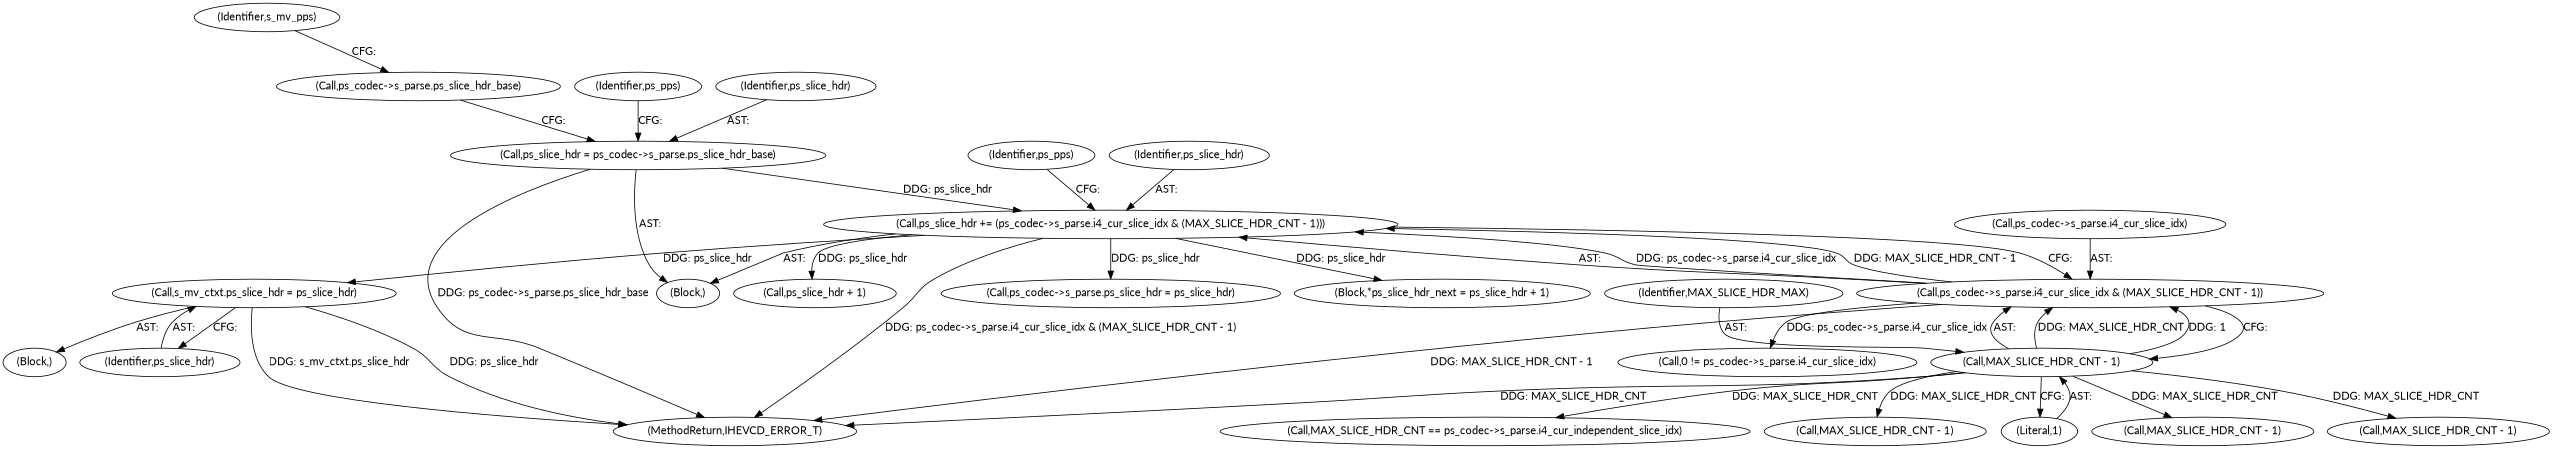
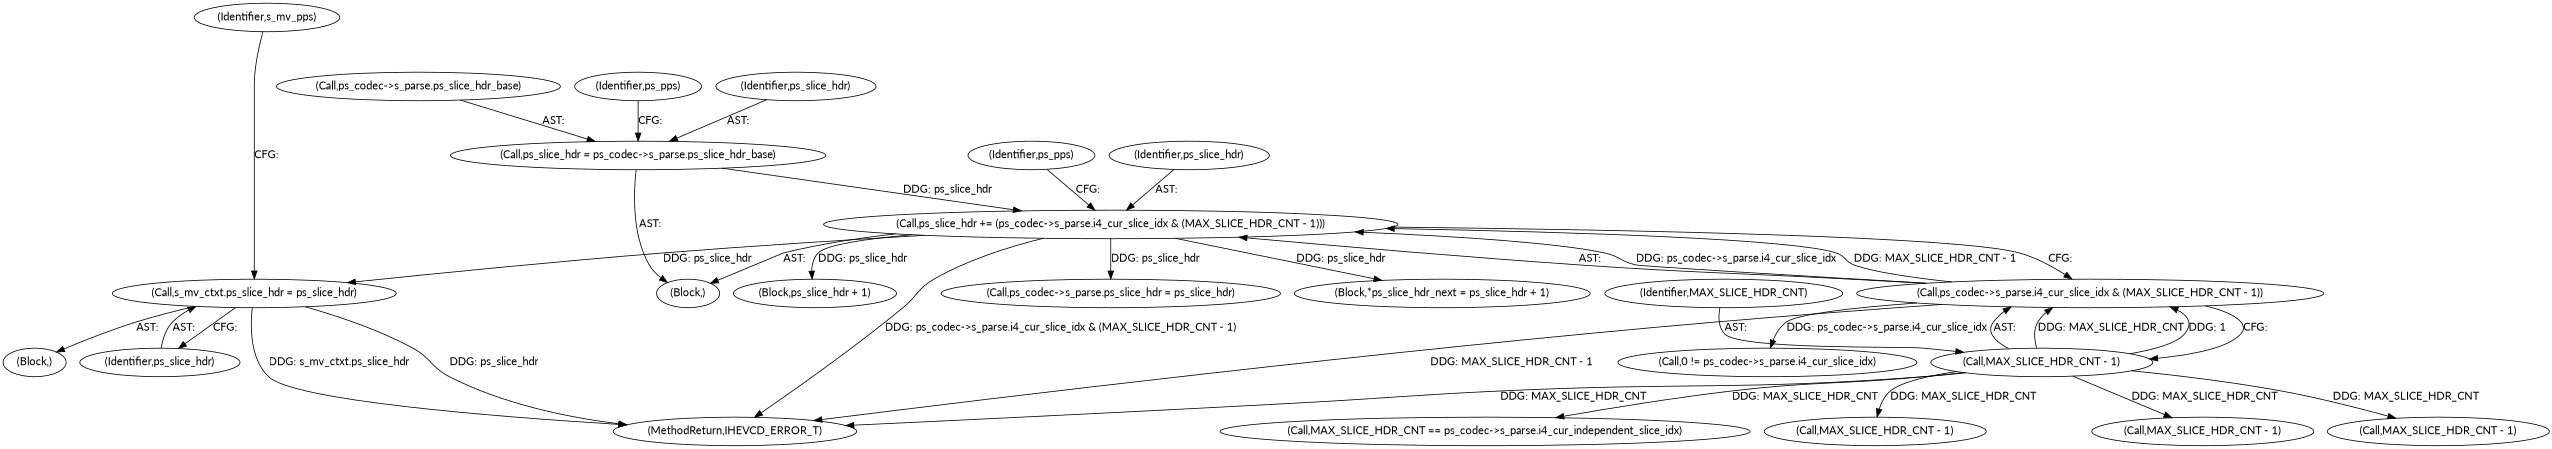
  digraph {
    fontname=Lato
    node [fontname=Lato]
    edge [fontname=Lato]
    n1 [label="(Call,s_mv_ctxt.ps_slice_hdr = ps_slice_hdr)"]
    n2 [label="(Identifier,ps_slice_hdr)"]
    n3 [label="(Block,)"]
    n4 [label="(MethodReturn,IHEVCD_ERROR_T)"]
    n5 [label="(Call,ps_slice_hdr += (ps_codec->s_parse.i4_cur_slice_idx & (MAX_SLICE_HDR_CNT - 1)))"]
    n6 [label="(Call,ps_codec->s_parse.i4_cur_slice_idx & (MAX_SLICE_HDR_CNT - 1))"]
    n7 [label="(Call,ps_codec->s_parse.ps_slice_hdr = ps_slice_hdr)"]
    n8 [label="(Block,*ps_slice_hdr_next = ps_slice_hdr + 1)"]
-   n9 [label="(Call,ps_slice_hdr + 1)"]
+   n9 [label="(Block,ps_slice_hdr + 1)"]
    n10 [label="(Block,)"]
    n11 [label="(Call,MAX_SLICE_HDR_CNT - 1)"]
    n12 [label="(Call,0 != ps_codec->s_parse.i4_cur_slice_idx)"]
    n13 [label="(Call,MAX_SLICE_HDR_CNT - 1)"]
    n14 [label="(Call,MAX_SLICE_HDR_CNT == ps_codec->s_parse.i4_cur_independent_slice_idx)"]
    n15 [label="(Call,MAX_SLICE_HDR_CNT - 1)"]
-   n16 [label="(Literal,1)"]
    n17 [label="(Call,MAX_SLICE_HDR_CNT - 1)"]
    n18 [label="(Call,ps_slice_hdr = ps_codec->s_parse.ps_slice_hdr_base)"]
    n19 [label="(Call,ps_codec->s_parse.ps_slice_hdr_base)"]
    n20 [label="(Identifier,ps_pps)"]
    n21 [label="(Identifier,ps_pps)"]
    n22 [label="(Identifier,s_mv_pps)"]
    n23 [label="(Identifier,ps_slice_hdr)"]
-   n24 [label="(Call,ps_codec->s_parse.i4_cur_slice_idx)"]
-   n25 [label="(Identifier,MAX_SLICE_HDR_MAX)"]
+   n25 [label="(Identifier,MAX_SLICE_HDR_CNT)"]
    n26 [label="(Identifier,ps_slice_hdr)"]
    n1 -> n2 [label="CFG: "]
    n1 -> n3 [label="AST: "]
    n1 -> n4 [label="DDG: ps_slice_hdr"]
    n1 -> n4 [label="DDG: s_mv_ctxt.ps_slice_hdr"]
    n2 -> n1 [label="AST: "]
    n5 -> n1 [label="DDG: ps_slice_hdr"]
    n5 -> n4 [label="DDG: ps_codec->s_parse.i4_cur_slice_idx & (MAX_SLICE_HDR_CNT - 1)"]
    n5 -> n6 [label="CFG: "]
    n5 -> n7 [label="DDG: ps_slice_hdr"]
    n5 -> n8 [label="DDG: ps_slice_hdr"]
    n5 -> n9 [label="DDG: ps_slice_hdr"]
    n5 -> n10 [label="AST: "]
    n6 -> n4 [label="DDG: MAX_SLICE_HDR_CNT - 1"]
    n6 -> n5 [label="AST: "]
    n6 -> n5 [label="DDG: ps_codec->s_parse.i4_cur_slice_idx"]
    n6 -> n5 [label="DDG: MAX_SLICE_HDR_CNT - 1"]
    n6 -> n11 [label="CFG: "]
    n6 -> n12 [label="DDG: ps_codec->s_parse.i4_cur_slice_idx"]
    n11 -> n4 [label="DDG: MAX_SLICE_HDR_CNT"]
    n11 -> n6 [label="AST: "]
    n11 -> n6 [label="DDG: MAX_SLICE_HDR_CNT"]
    n11 -> n6 [label="DDG: 1"]
    n11 -> n13 [label="DDG: MAX_SLICE_HDR_CNT"]
    n11 -> n14 [label="DDG: MAX_SLICE_HDR_CNT"]
    n11 -> n15 [label="DDG: MAX_SLICE_HDR_CNT"]
-   n11 -> n16 [label="CFG: "]
    n11 -> n17 [label="DDG: MAX_SLICE_HDR_CNT"]
-   n16 -> n11 [label="AST: "]
-   n18 -> n4 [label="DDG: ps_codec->s_parse.ps_slice_hdr_base"]
    n18 -> n5 [label="DDG: ps_slice_hdr"]
    n18 -> n10 [label="AST: "]
-   n19 -> n18 [label="CFG: "]
+   n19 -> n18 [label="AST: "]
    n20 -> n18 [label="CFG: "]
    n21 -> n5 [label="CFG: "]
-   n22 -> n19 [label="CFG: "]
+   n22 -> n1 [label="CFG: "]
    n23 -> n5 [label="AST: "]
-   n24 -> n6 [label="AST: "]
    n25 -> n11 [label="AST: "]
    n26 -> n18 [label="AST: "]
  }
